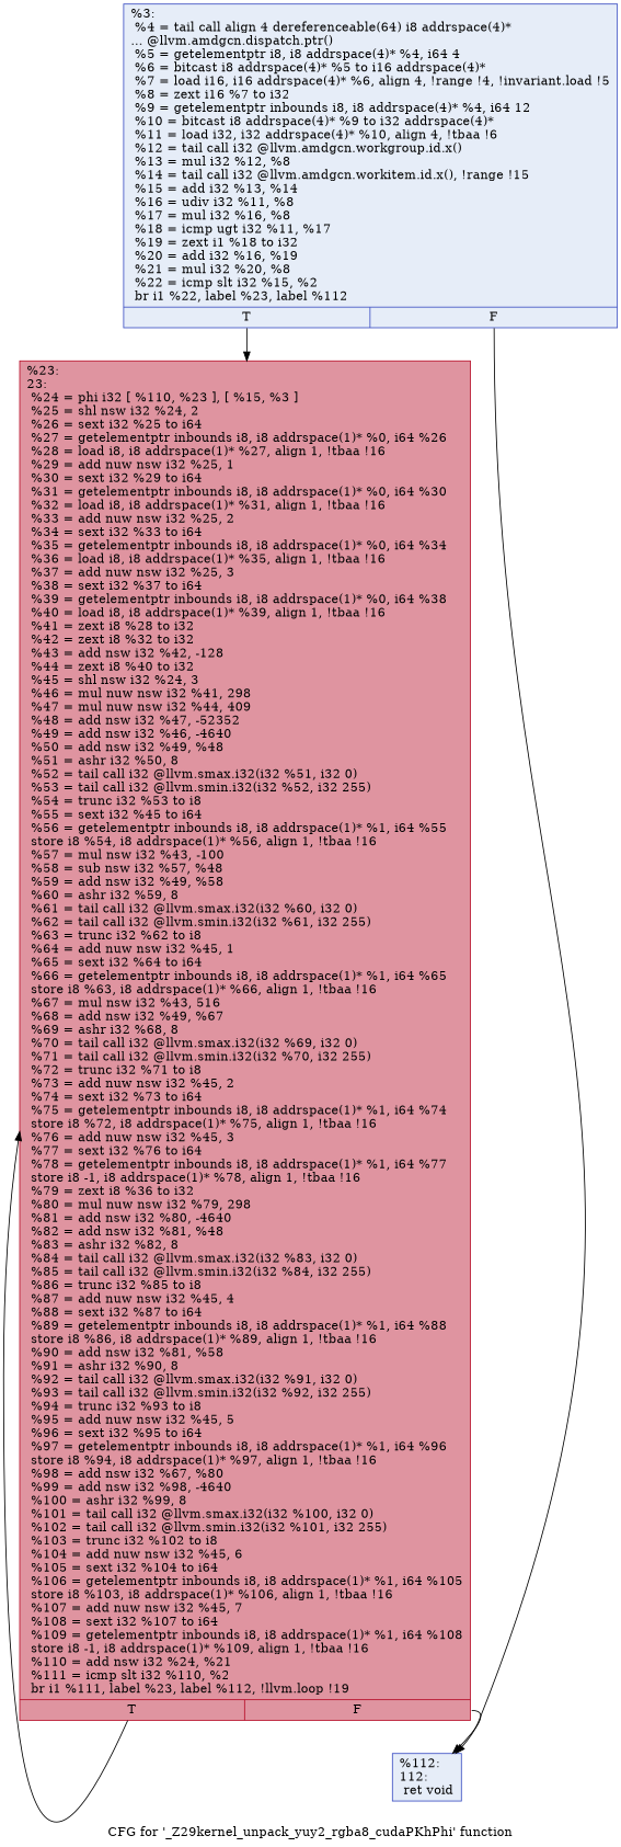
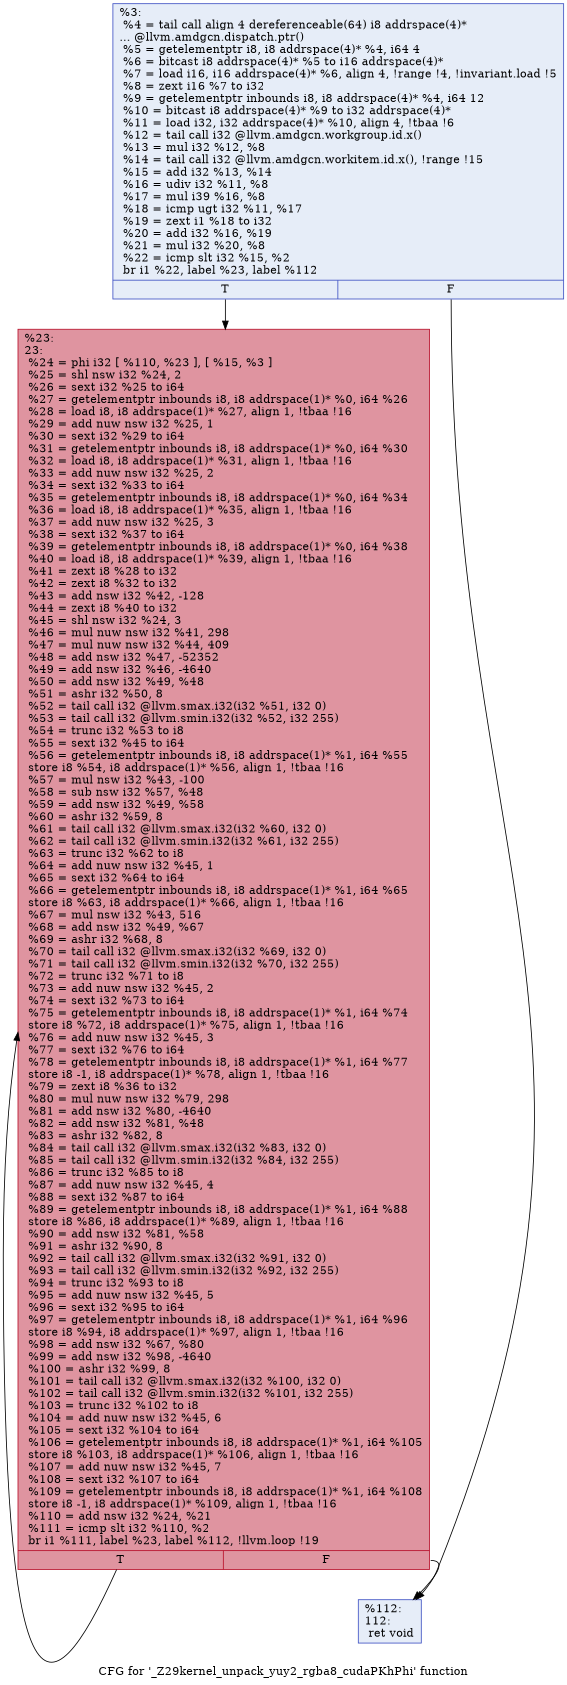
  digraph {
    label="CFG for '_Z29kernel_unpack_yuy2_rgba8_cudaPKhPhi' function"
    node [color="#3d50c3ff" fillcolor="#c7d7f070" shape=record style=filled]
    edge [tailport=s0]
-   n1 [label="{%3:\l  %4 = tail call align 4 dereferenceable(64) i8 addrspace(4)*\l... @llvm.amdgcn.dispatch.ptr()\l  %5 = getelementptr i8, i8 addrspace(4)* %4, i64 4\l  %6 = bitcast i8 addrspace(4)* %5 to i16 addrspace(4)*\l  %7 = load i16, i16 addrspace(4)* %6, align 4, !range !4, !invariant.load !5\l  %8 = zext i16 %7 to i32\l  %9 = getelementptr inbounds i8, i8 addrspace(4)* %4, i64 12\l  %10 = bitcast i8 addrspace(4)* %9 to i32 addrspace(4)*\l  %11 = load i32, i32 addrspace(4)* %10, align 4, !tbaa !6\l  %12 = tail call i32 @llvm.amdgcn.workgroup.id.x()\l  %13 = mul i32 %12, %8\l  %14 = tail call i32 @llvm.amdgcn.workitem.id.x(), !range !15\l  %15 = add i32 %13, %14\l  %16 = udiv i32 %11, %8\l  %17 = mul i32 %16, %8\l  %18 = icmp ugt i32 %11, %17\l  %19 = zext i1 %18 to i32\l  %20 = add i32 %16, %19\l  %21 = mul i32 %20, %8\l  %22 = icmp slt i32 %15, %2\l  br i1 %22, label %23, label %112\l|{<s0>T|<s1>F}}"]
+   n1 [label="{%3:\l  %4 = tail call align 4 dereferenceable(64) i8 addrspace(4)*\l... @llvm.amdgcn.dispatch.ptr()\l  %5 = getelementptr i8, i8 addrspace(4)* %4, i64 4\l  %6 = bitcast i8 addrspace(4)* %5 to i16 addrspace(4)*\l  %7 = load i16, i16 addrspace(4)* %6, align 4, !range !4, !invariant.load !5\l  %8 = zext i16 %7 to i32\l  %9 = getelementptr inbounds i8, i8 addrspace(4)* %4, i64 12\l  %10 = bitcast i8 addrspace(4)* %9 to i32 addrspace(4)*\l  %11 = load i32, i32 addrspace(4)* %10, align 4, !tbaa !6\l  %12 = tail call i32 @llvm.amdgcn.workgroup.id.x()\l  %13 = mul i32 %12, %8\l  %14 = tail call i32 @llvm.amdgcn.workitem.id.x(), !range !15\l  %15 = add i32 %13, %14\l  %16 = udiv i32 %11, %8\l  %17 = mul i39 %16, %8\l  %18 = icmp ugt i32 %11, %17\l  %19 = zext i1 %18 to i32\l  %20 = add i32 %16, %19\l  %21 = mul i32 %20, %8\l  %22 = icmp slt i32 %15, %2\l  br i1 %22, label %23, label %112\l|{<s0>T|<s1>F}}"]
    n2 [color="#b70d28ff" fillcolor="#b70d2870" label="{%23:\l23:                                               \l  %24 = phi i32 [ %110, %23 ], [ %15, %3 ]\l  %25 = shl nsw i32 %24, 2\l  %26 = sext i32 %25 to i64\l  %27 = getelementptr inbounds i8, i8 addrspace(1)* %0, i64 %26\l  %28 = load i8, i8 addrspace(1)* %27, align 1, !tbaa !16\l  %29 = add nuw nsw i32 %25, 1\l  %30 = sext i32 %29 to i64\l  %31 = getelementptr inbounds i8, i8 addrspace(1)* %0, i64 %30\l  %32 = load i8, i8 addrspace(1)* %31, align 1, !tbaa !16\l  %33 = add nuw nsw i32 %25, 2\l  %34 = sext i32 %33 to i64\l  %35 = getelementptr inbounds i8, i8 addrspace(1)* %0, i64 %34\l  %36 = load i8, i8 addrspace(1)* %35, align 1, !tbaa !16\l  %37 = add nuw nsw i32 %25, 3\l  %38 = sext i32 %37 to i64\l  %39 = getelementptr inbounds i8, i8 addrspace(1)* %0, i64 %38\l  %40 = load i8, i8 addrspace(1)* %39, align 1, !tbaa !16\l  %41 = zext i8 %28 to i32\l  %42 = zext i8 %32 to i32\l  %43 = add nsw i32 %42, -128\l  %44 = zext i8 %40 to i32\l  %45 = shl nsw i32 %24, 3\l  %46 = mul nuw nsw i32 %41, 298\l  %47 = mul nuw nsw i32 %44, 409\l  %48 = add nsw i32 %47, -52352\l  %49 = add nsw i32 %46, -4640\l  %50 = add nsw i32 %49, %48\l  %51 = ashr i32 %50, 8\l  %52 = tail call i32 @llvm.smax.i32(i32 %51, i32 0)\l  %53 = tail call i32 @llvm.smin.i32(i32 %52, i32 255)\l  %54 = trunc i32 %53 to i8\l  %55 = sext i32 %45 to i64\l  %56 = getelementptr inbounds i8, i8 addrspace(1)* %1, i64 %55\l  store i8 %54, i8 addrspace(1)* %56, align 1, !tbaa !16\l  %57 = mul nsw i32 %43, -100\l  %58 = sub nsw i32 %57, %48\l  %59 = add nsw i32 %49, %58\l  %60 = ashr i32 %59, 8\l  %61 = tail call i32 @llvm.smax.i32(i32 %60, i32 0)\l  %62 = tail call i32 @llvm.smin.i32(i32 %61, i32 255)\l  %63 = trunc i32 %62 to i8\l  %64 = add nuw nsw i32 %45, 1\l  %65 = sext i32 %64 to i64\l  %66 = getelementptr inbounds i8, i8 addrspace(1)* %1, i64 %65\l  store i8 %63, i8 addrspace(1)* %66, align 1, !tbaa !16\l  %67 = mul nsw i32 %43, 516\l  %68 = add nsw i32 %49, %67\l  %69 = ashr i32 %68, 8\l  %70 = tail call i32 @llvm.smax.i32(i32 %69, i32 0)\l  %71 = tail call i32 @llvm.smin.i32(i32 %70, i32 255)\l  %72 = trunc i32 %71 to i8\l  %73 = add nuw nsw i32 %45, 2\l  %74 = sext i32 %73 to i64\l  %75 = getelementptr inbounds i8, i8 addrspace(1)* %1, i64 %74\l  store i8 %72, i8 addrspace(1)* %75, align 1, !tbaa !16\l  %76 = add nuw nsw i32 %45, 3\l  %77 = sext i32 %76 to i64\l  %78 = getelementptr inbounds i8, i8 addrspace(1)* %1, i64 %77\l  store i8 -1, i8 addrspace(1)* %78, align 1, !tbaa !16\l  %79 = zext i8 %36 to i32\l  %80 = mul nuw nsw i32 %79, 298\l  %81 = add nsw i32 %80, -4640\l  %82 = add nsw i32 %81, %48\l  %83 = ashr i32 %82, 8\l  %84 = tail call i32 @llvm.smax.i32(i32 %83, i32 0)\l  %85 = tail call i32 @llvm.smin.i32(i32 %84, i32 255)\l  %86 = trunc i32 %85 to i8\l  %87 = add nuw nsw i32 %45, 4\l  %88 = sext i32 %87 to i64\l  %89 = getelementptr inbounds i8, i8 addrspace(1)* %1, i64 %88\l  store i8 %86, i8 addrspace(1)* %89, align 1, !tbaa !16\l  %90 = add nsw i32 %81, %58\l  %91 = ashr i32 %90, 8\l  %92 = tail call i32 @llvm.smax.i32(i32 %91, i32 0)\l  %93 = tail call i32 @llvm.smin.i32(i32 %92, i32 255)\l  %94 = trunc i32 %93 to i8\l  %95 = add nuw nsw i32 %45, 5\l  %96 = sext i32 %95 to i64\l  %97 = getelementptr inbounds i8, i8 addrspace(1)* %1, i64 %96\l  store i8 %94, i8 addrspace(1)* %97, align 1, !tbaa !16\l  %98 = add nsw i32 %67, %80\l  %99 = add nsw i32 %98, -4640\l  %100 = ashr i32 %99, 8\l  %101 = tail call i32 @llvm.smax.i32(i32 %100, i32 0)\l  %102 = tail call i32 @llvm.smin.i32(i32 %101, i32 255)\l  %103 = trunc i32 %102 to i8\l  %104 = add nuw nsw i32 %45, 6\l  %105 = sext i32 %104 to i64\l  %106 = getelementptr inbounds i8, i8 addrspace(1)* %1, i64 %105\l  store i8 %103, i8 addrspace(1)* %106, align 1, !tbaa !16\l  %107 = add nuw nsw i32 %45, 7\l  %108 = sext i32 %107 to i64\l  %109 = getelementptr inbounds i8, i8 addrspace(1)* %1, i64 %108\l  store i8 -1, i8 addrspace(1)* %109, align 1, !tbaa !16\l  %110 = add nsw i32 %24, %21\l  %111 = icmp slt i32 %110, %2\l  br i1 %111, label %23, label %112, !llvm.loop !19\l|{<s0>T|<s1>F}}"]
    n3 [label="{%112:\l112:                                              \l  ret void\l}"]
    n1 -> n2
    n1 -> n3 [tailport=s1]
    n2 -> n2
    n2 -> n3 [tailport=s1]
  }
